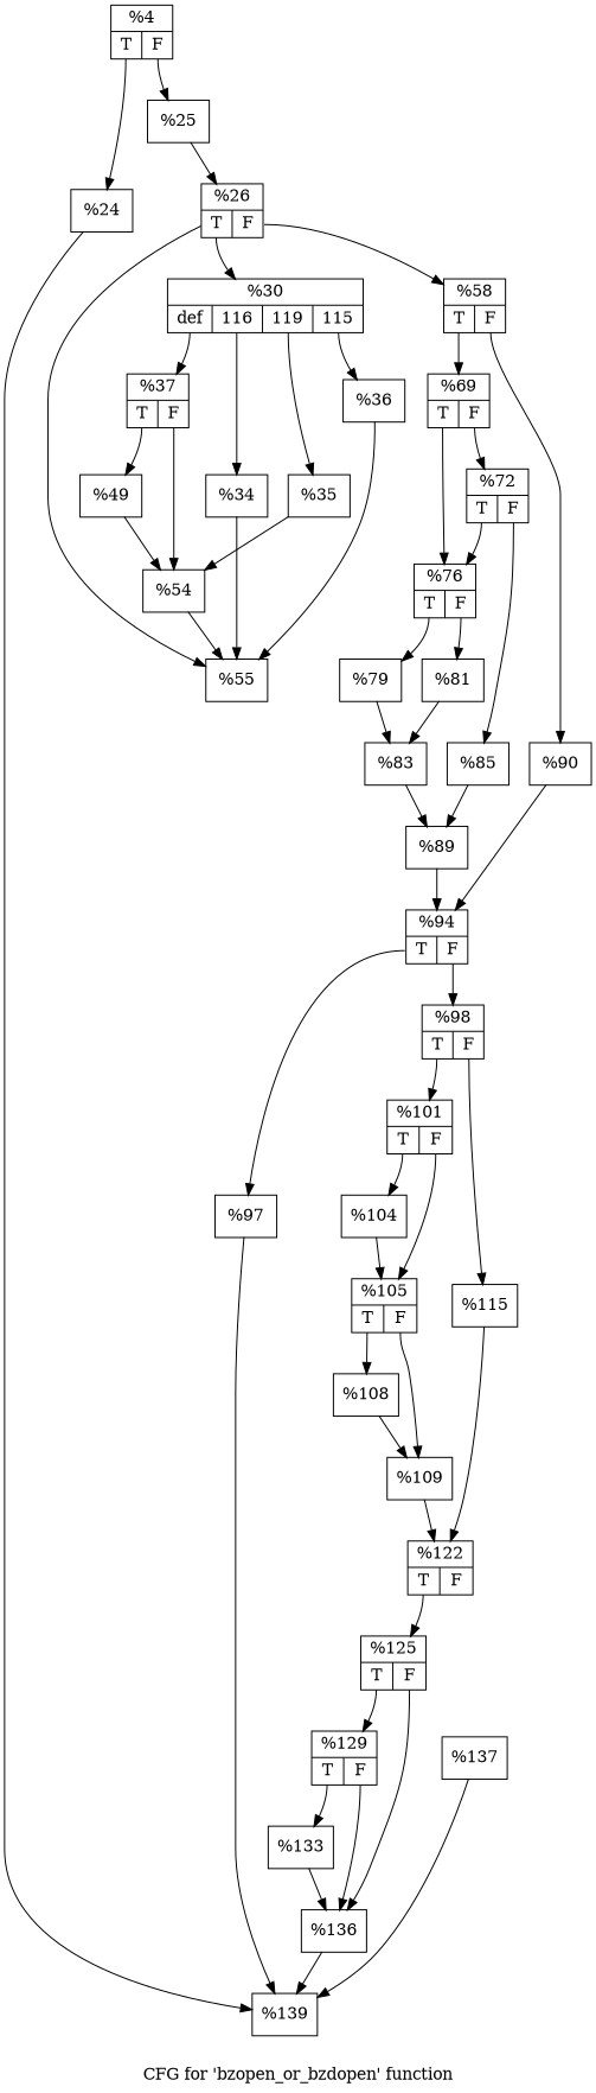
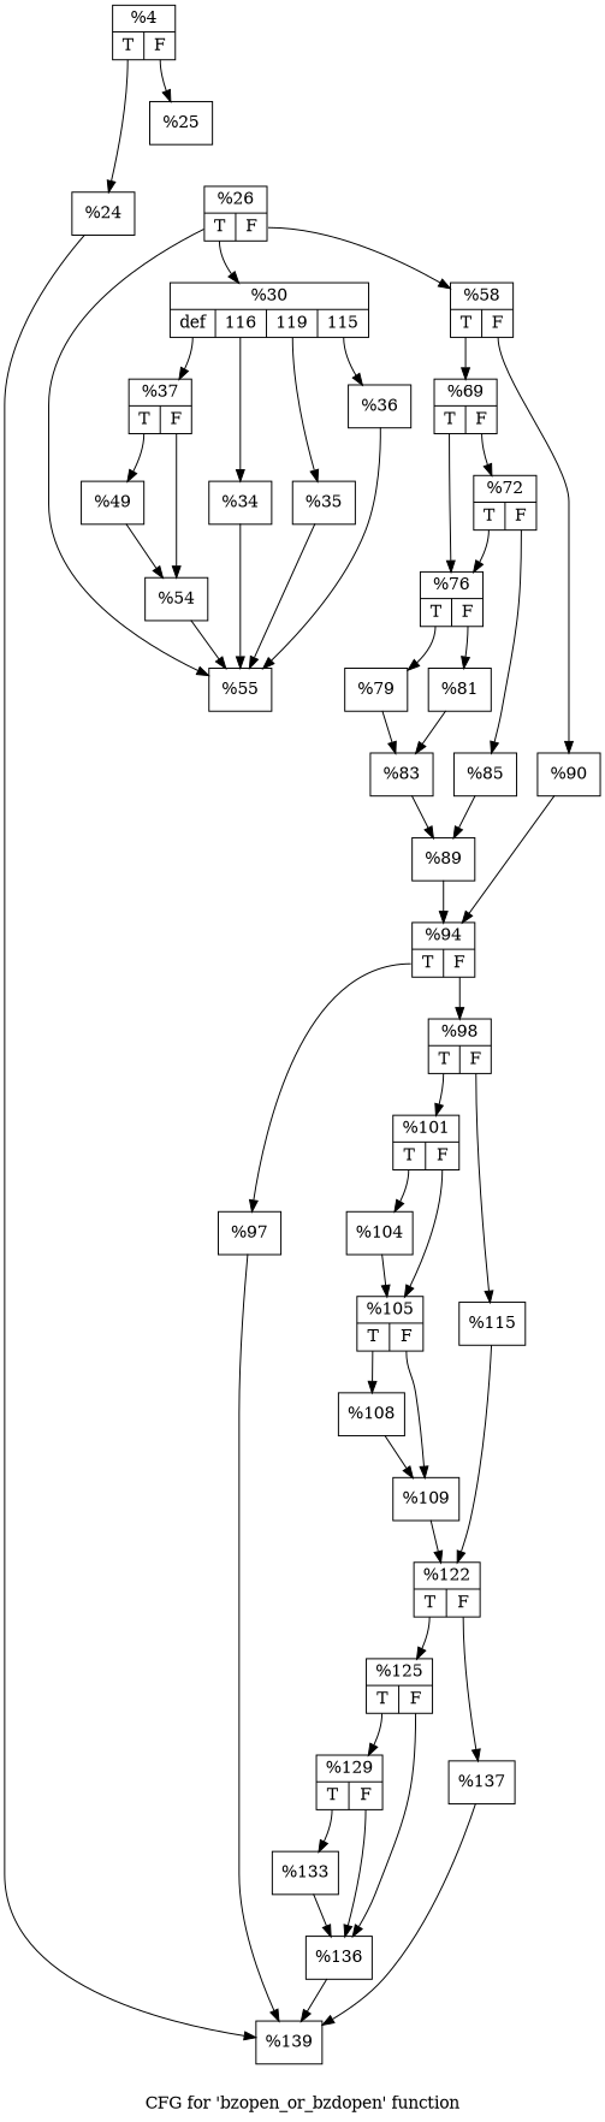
  digraph {
    label="CFG for 'bzopen_or_bzdopen' function"
    node [shape=record]
    n1 [label="{%4|{<s0>T|<s1>F}}"]
    n2 [label="{%24}"]
    n3 [label="{%25}"]
    n4 [label="{%139}"]
    n5 [label="{%26|{<s0>T|<s1>F}}"]
    n6 [label="{%30|{<s0>def|<s1>116|<s2>119|<s3>115}}"]
    n7 [label="{%58|{<s0>T|<s1>F}}"]
    n8 [label="{%55}"]
    n9 [label="{%37|{<s0>T|<s1>F}}"]
    n10 [label="{%34}"]
    n11 [label="{%35}"]
    n12 [label="{%36}"]
    n13 [label="{%69|{<s0>T|<s1>F}}"]
    n14 [label="{%90}"]
    n15 [label="{%49}"]
    n16 [label="{%54}"]
    n17 [label="{%76|{<s0>T|<s1>F}}"]
    n18 [label="{%72|{<s0>T|<s1>F}}"]
    n19 [label="{%94|{<s0>T|<s1>F}}"]
    n20 [label="{%79}"]
    n21 [label="{%81}"]
    n22 [label="{%85}"]
    n23 [label="{%97}"]
    n24 [label="{%98|{<s0>T|<s1>F}}"]
    n25 [label="{%83}"]
    n26 [label="{%89}"]
    n27 [label="{%101|{<s0>T|<s1>F}}"]
    n28 [label="{%115}"]
    n29 [label="{%104}"]
    n30 [label="{%105|{<s0>T|<s1>F}}"]
    n31 [label="{%122|{<s0>T|<s1>F}}"]
    n32 [label="{%108}"]
    n33 [label="{%109}"]
    n34 [label="{%125|{<s0>T|<s1>F}}"]
    n35 [label="{%137}"]
    n36 [label="{%129|{<s0>T|<s1>F}}"]
    n37 [label="{%136}"]
    n38 [label="{%133}"]
    n1 -> n2 [tailport=s0]
    n1 -> n3 [tailport=s1]
    n2 -> n4
-   n3 -> n5
    n5 -> n6 [tailport=s0]
    n5 -> n7 [tailport=s1]
    n5 -> n8
    n6 -> n9 [tailport=s0]
    n6 -> n10 [tailport=s1]
    n6 -> n11 [tailport=s2]
    n6 -> n12 [tailport=s3]
    n7 -> n13 [tailport=s0]
    n7 -> n14 [tailport=s1]
    n9 -> n15 [tailport=s0]
    n9 -> n16 [tailport=s1]
    n10 -> n8
-   n11 -> n16
+   n11 -> n8
    n12 -> n8
    n13 -> n17 [tailport=s0]
    n13 -> n18 [tailport=s1]
    n14 -> n19
    n15 -> n16
    n16 -> n8
    n17 -> n20 [tailport=s0]
    n17 -> n21 [tailport=s1]
    n18 -> n17 [tailport=s0]
    n18 -> n22 [tailport=s1]
    n19 -> n23 [tailport=s0]
    n19 -> n24 [tailport=s1]
    n20 -> n25
    n21 -> n25
    n22 -> n26
    n23 -> n4
    n24 -> n27 [tailport=s0]
    n24 -> n28 [tailport=s1]
    n25 -> n26
    n26 -> n19
    n27 -> n29 [tailport=s0]
    n27 -> n30 [tailport=s1]
    n28 -> n31
    n29 -> n30
    n30 -> n32 [tailport=s0]
    n30 -> n33 [tailport=s1]
    n31 -> n34 [tailport=s0]
+   n31 -> n35 [tailport=s1]
    n32 -> n33
    n33 -> n31
    n34 -> n36 [tailport=s0]
    n34 -> n37 [tailport=s1]
    n35 -> n4
    n36 -> n37 [tailport=s1]
    n36 -> n38 [tailport=s0]
    n37 -> n4
    n38 -> n37
  }
